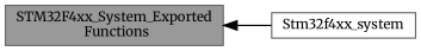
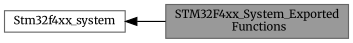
  digraph {
    rankdir=LR
    fontname=Merriweather
    node [fontname=Merriweather fontsize=10 shape=box style=filled]
    n1 [color=gray40 fillcolor=grey60 fontcolor=black height=0.2 label="STM32F4xx_System_Exported\l_Functions" width=0.4]
    n2 [color=grey40 fillcolor=white height=0.2 label=Stm32f4xx_system width=0.4]
-   n1 -> n2 [dir=back fontname=Merriweather fontsize=10 labelfontname=Helvetica labelfontsize=10 shape=plaintext style=solid]
+   n2 -> n1 [dir=back fontname=Merriweather fontsize=10 labelfontname=Helvetica labelfontsize=10 shape=plaintext style=solid]
  }
